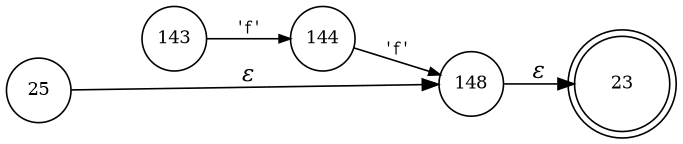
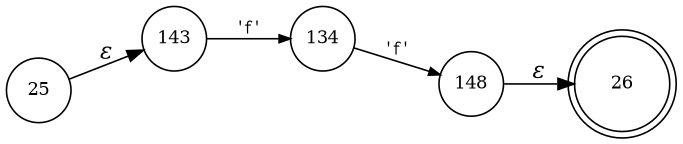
  digraph {
    rankdir=LR
    node [fixedsize=true fontsize=11 shape=circle peripheries=1]
    edge [fontname=Courier]
-   n1 [label=23 shape=doublecircle width=.6 peripheries=""]
+   n1 [label=26 shape=doublecircle width=.6 peripheries=""]
    n2 [label=143 width=.55]
-   n3 [label=144 width=.55]
+   n3 [label=134 width=.55]
    n4 [label=148 width=.55]
    n5 [label=25 width=.55]
    n2 -> n3 [arrowhead=normal arrowsize=.7 fontsize=11 label="'f'"]
    n3 -> n4 [arrowhead=normal arrowsize=.7 fontsize=11 label="'f'"]
    n4 -> n1 [fontname="Times-Italic" label="&epsilon;"]
-   n5 -> n4 [fontname="Times-Italic" label="&epsilon;"]
+   n5 -> n2 [fontname="Times-Italic" label="&epsilon;"]
  }
